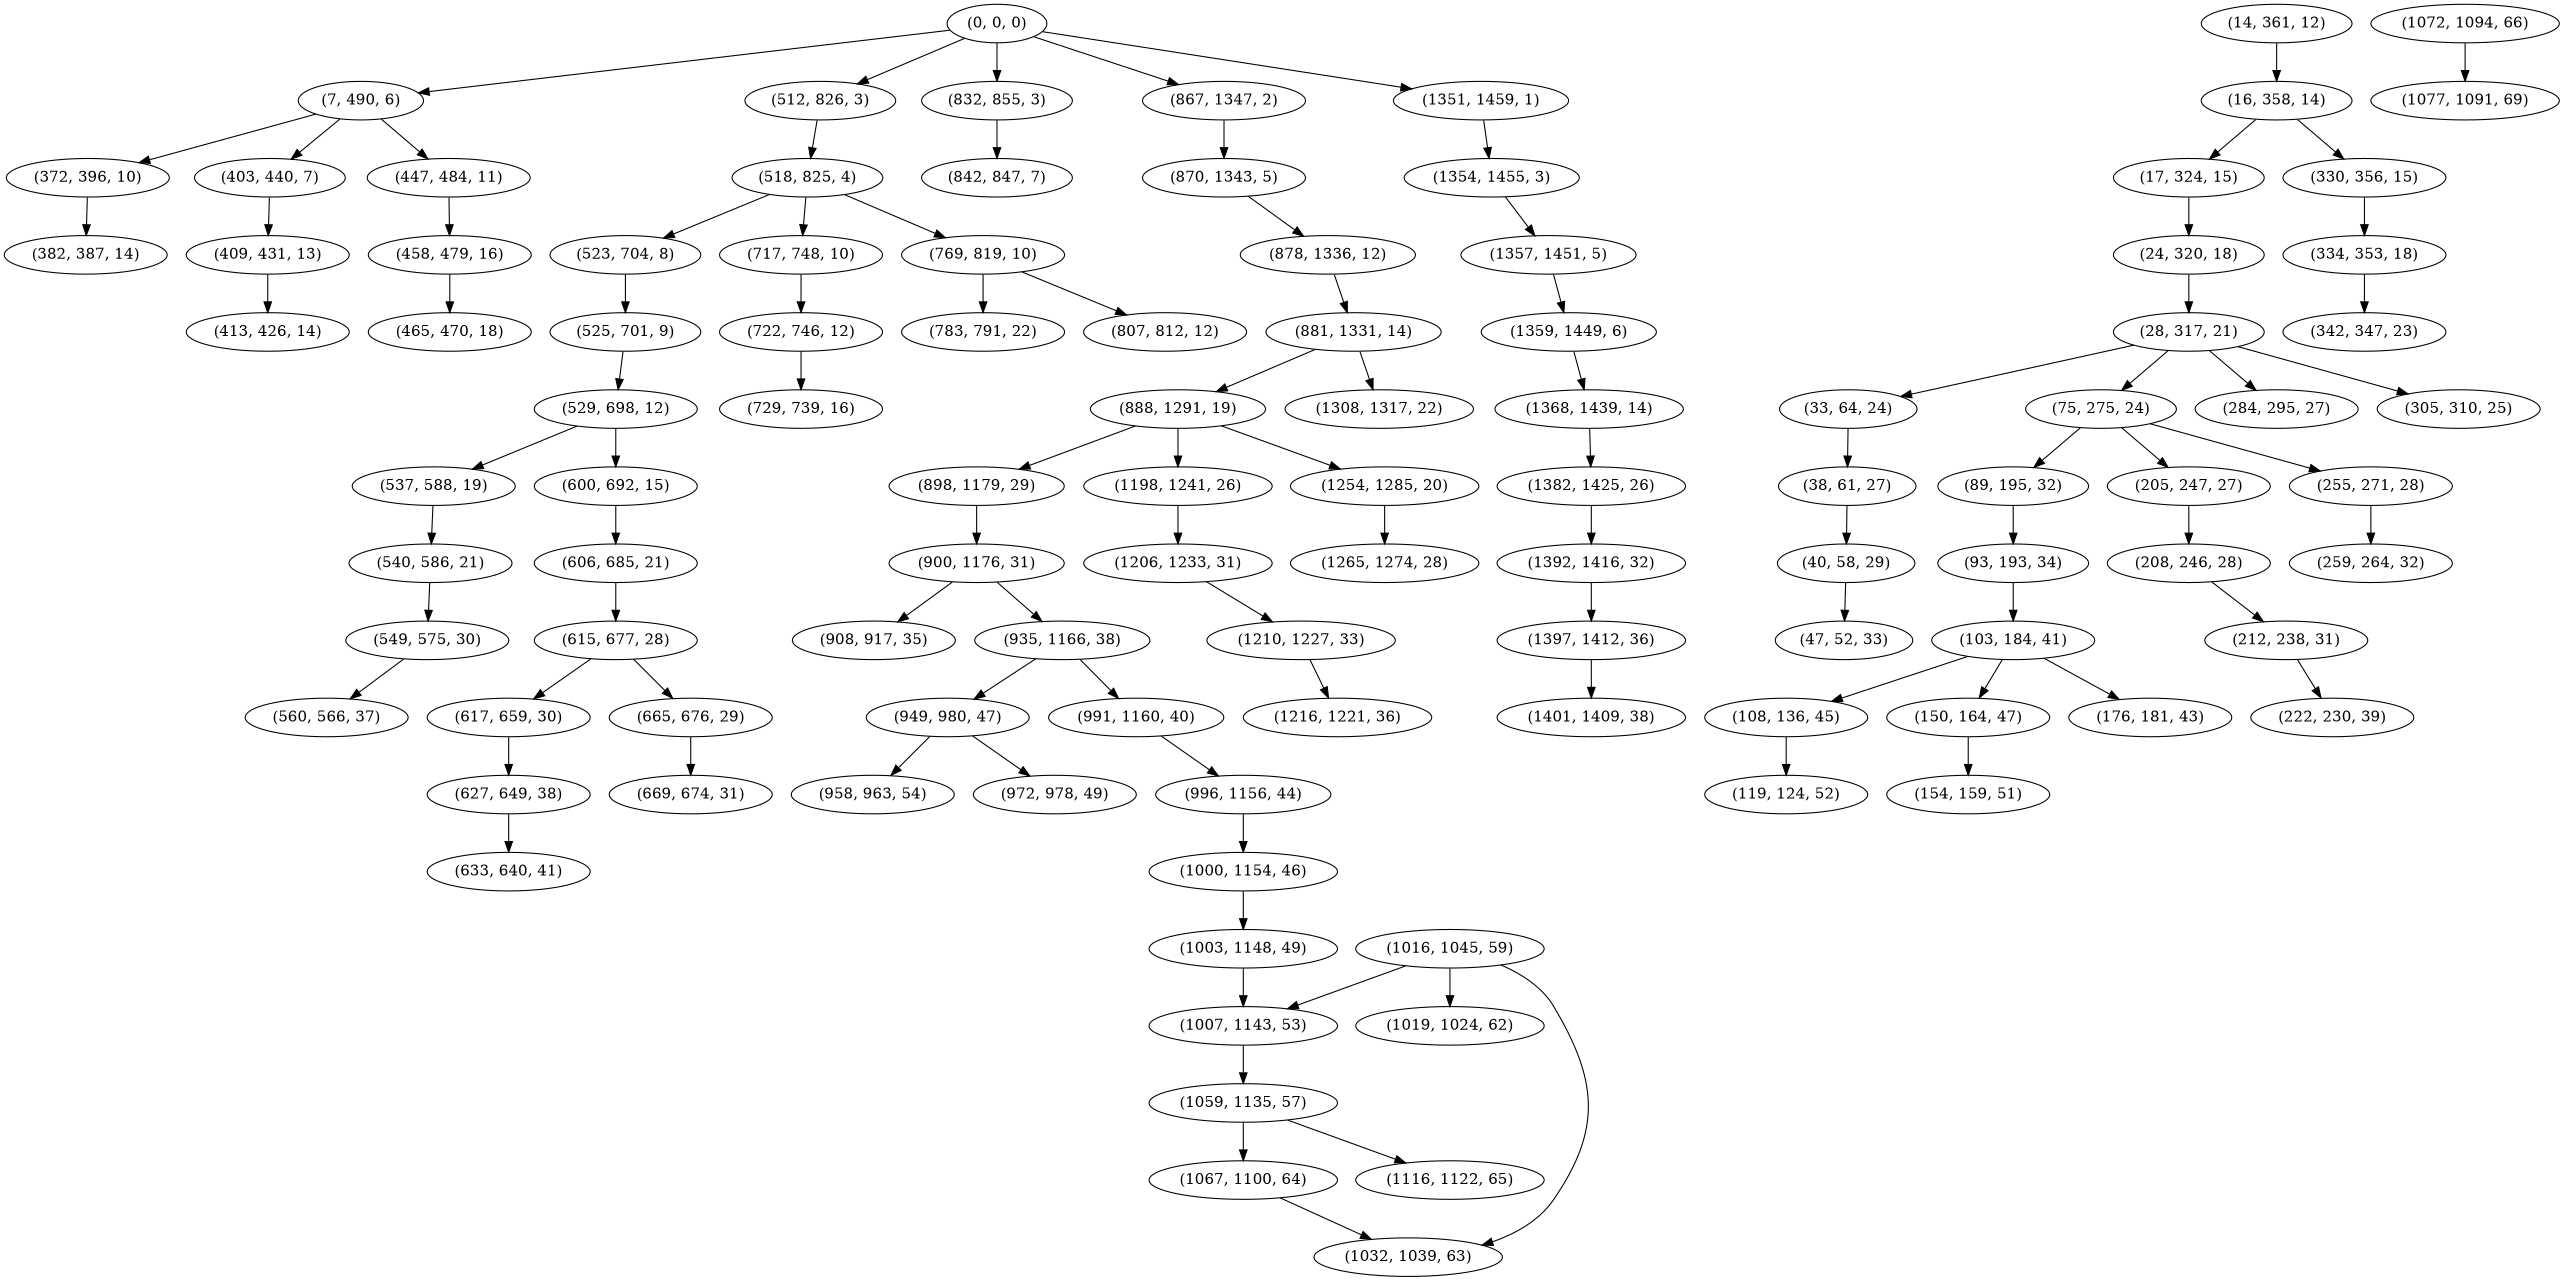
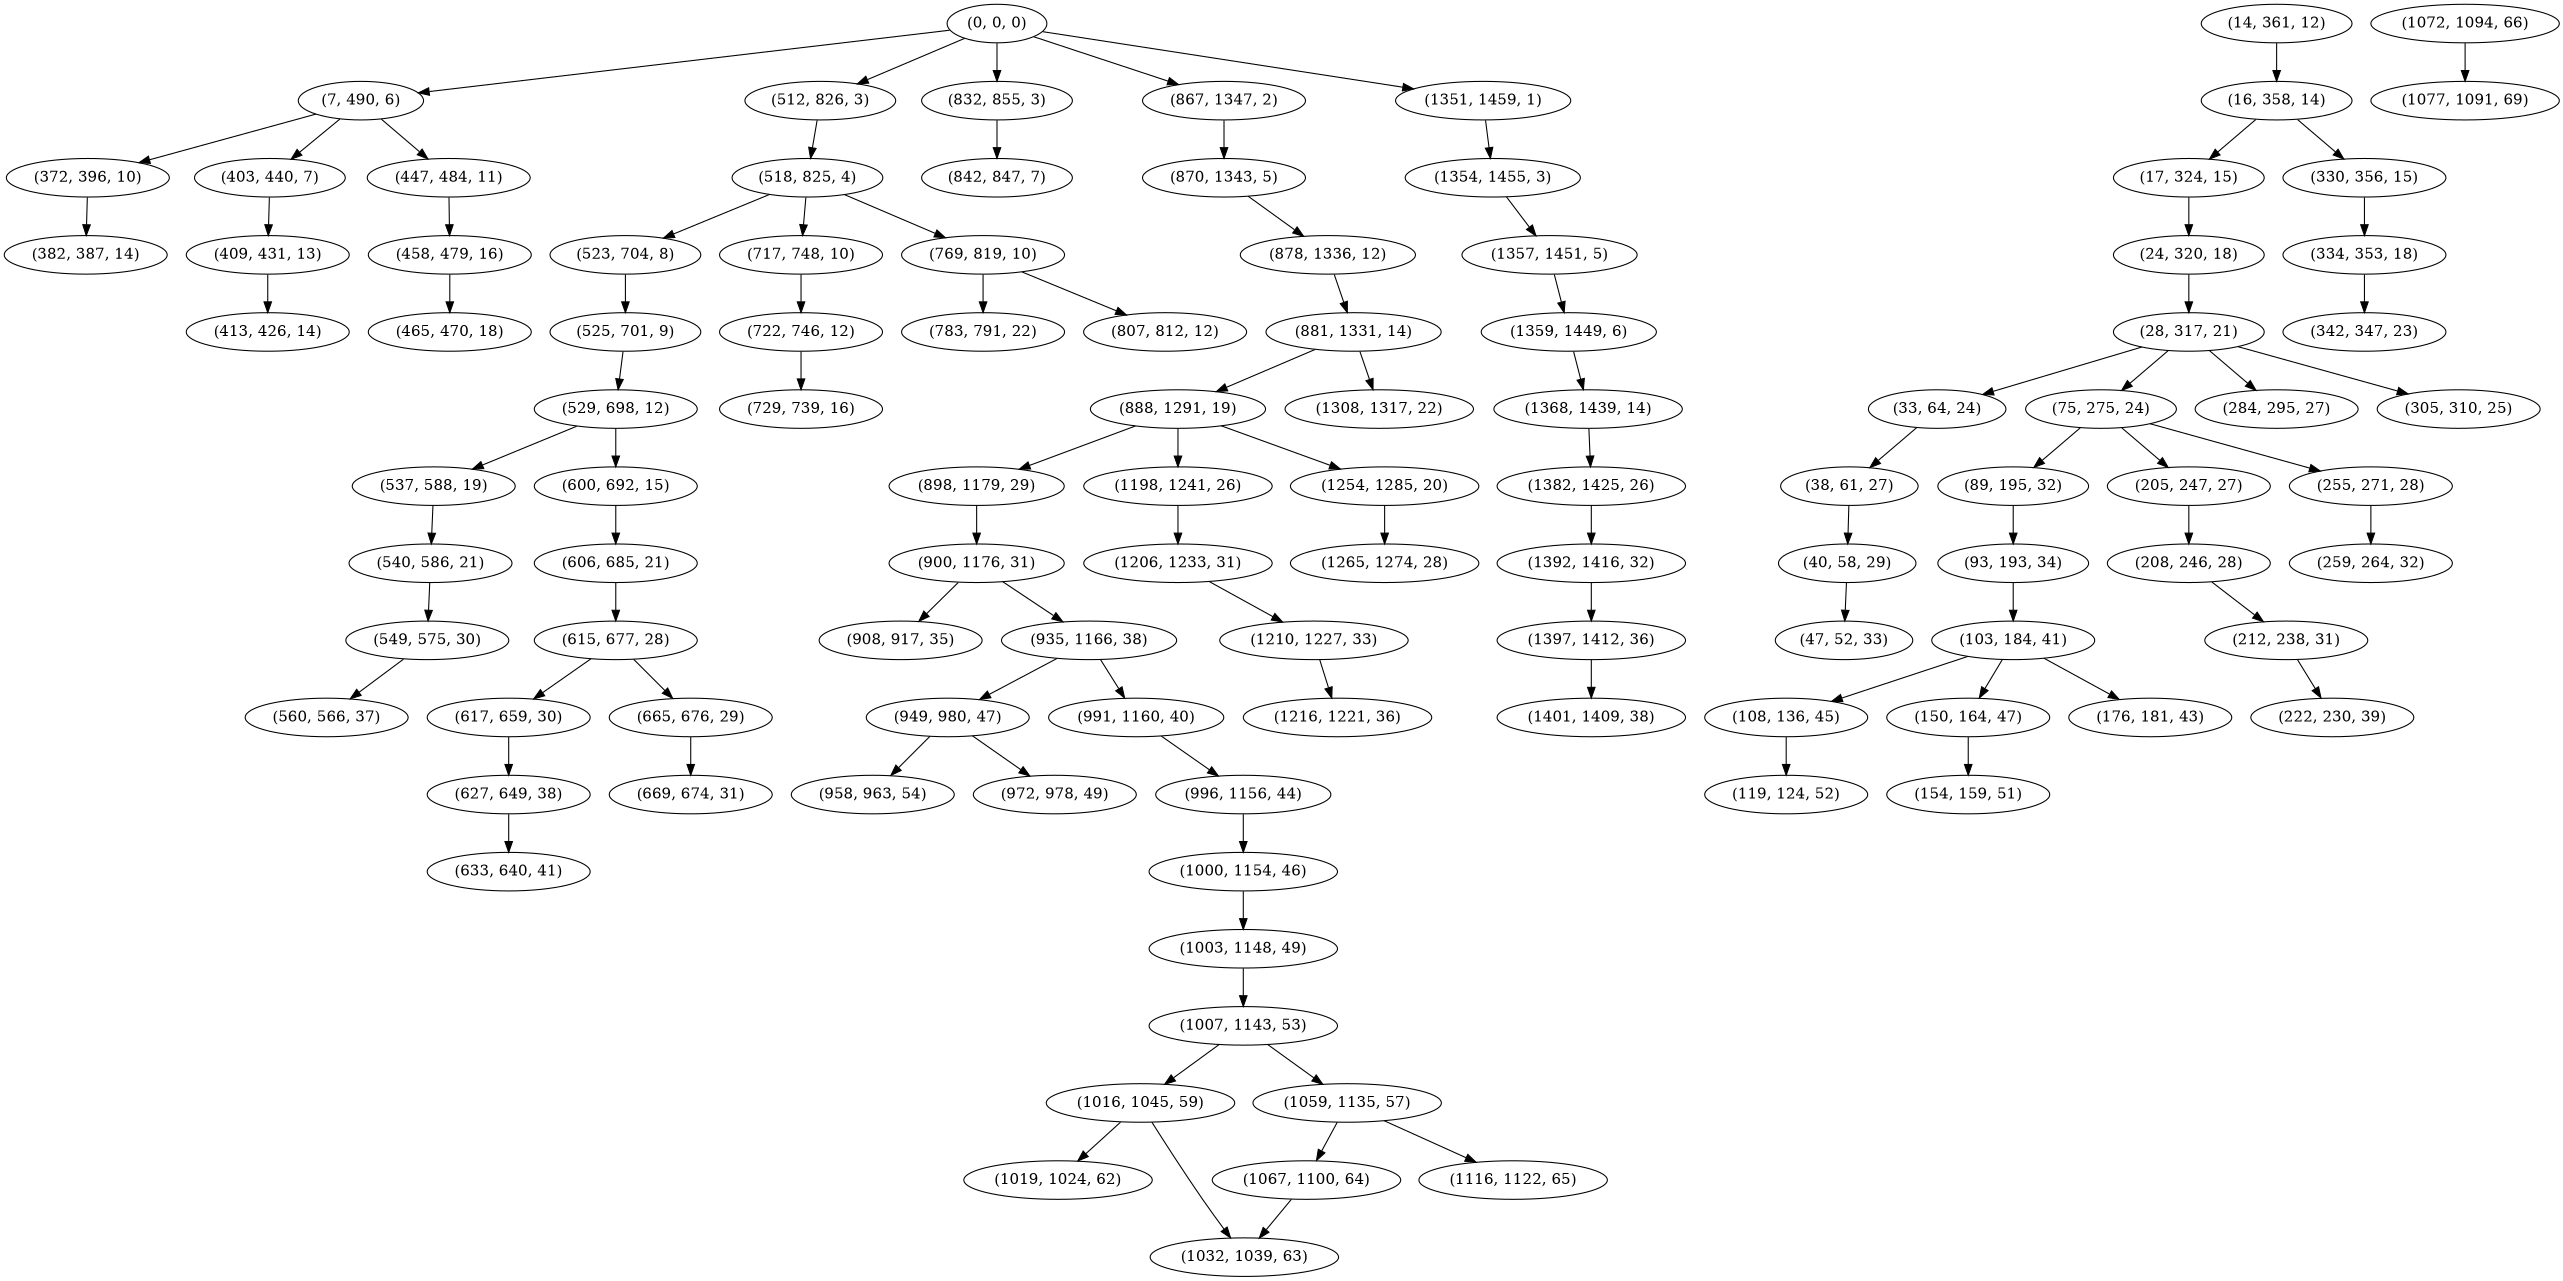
  digraph {
    "(0, 0, 0)"
    "(7, 490, 6)"
    "(512, 826, 3)"
    "(832, 855, 3)"
    "(867, 1347, 2)"
    "(1351, 1459, 1)"
    "(372, 396, 10)"
    "(403, 440, 7)"
    "(447, 484, 11)"
    "(518, 825, 4)"
    "(842, 847, 7)"
    "(870, 1343, 5)"
    "(1354, 1455, 3)"
    "(14, 361, 12)"
    "(16, 358, 14)"
    "(382, 387, 14)"
    "(409, 431, 13)"
    "(458, 479, 16)"
    "(17, 324, 15)"
    "(330, 356, 15)"
    "(24, 320, 18)"
    "(334, 353, 18)"
    "(28, 317, 21)"
    "(33, 64, 24)"
    "(75, 275, 24)"
    "(284, 295, 27)"
    "(305, 310, 25)"
    "(38, 61, 27)"
    "(89, 195, 32)"
    "(205, 247, 27)"
    "(255, 271, 28)"
    "(40, 58, 29)"
    "(47, 52, 33)"
    "(93, 193, 34)"
    "(208, 246, 28)"
    "(259, 264, 32)"
    "(103, 184, 41)"
    "(108, 136, 45)"
    "(150, 164, 47)"
    "(176, 181, 43)"
    "(119, 124, 52)"
    "(154, 159, 51)"
    "(212, 238, 31)"
    "(222, 230, 39)"
    "(342, 347, 23)"
    "(413, 426, 14)"
    "(465, 470, 18)"
    "(523, 704, 8)"
    "(717, 748, 10)"
    "(769, 819, 10)"
    "(525, 701, 9)"
    "(722, 746, 12)"
    "(783, 791, 22)"
    "(807, 812, 12)"
    "(529, 698, 12)"
    "(537, 588, 19)"
    "(600, 692, 15)"
    "(540, 586, 21)"
    "(606, 685, 21)"
    "(549, 575, 30)"
    "(560, 566, 37)"
    "(615, 677, 28)"
    "(617, 659, 30)"
    "(665, 676, 29)"
    "(627, 649, 38)"
    "(669, 674, 31)"
    "(633, 640, 41)"
    "(729, 739, 16)"
    "(878, 1336, 12)"
    "(881, 1331, 14)"
    "(888, 1291, 19)"
    "(1308, 1317, 22)"
    "(898, 1179, 29)"
    "(1198, 1241, 26)"
    "(1254, 1285, 20)"
    "(900, 1176, 31)"
    "(1206, 1233, 31)"
    "(1265, 1274, 28)"
    "(908, 917, 35)"
    "(935, 1166, 38)"
    "(949, 980, 47)"
    "(991, 1160, 40)"
    "(958, 963, 54)"
    "(972, 978, 49)"
    "(996, 1156, 44)"
    "(1000, 1154, 46)"
    "(1003, 1148, 49)"
    "(1007, 1143, 53)"
    "(1016, 1045, 59)"
    "(1059, 1135, 57)"
    "(1019, 1024, 62)"
    "(1032, 1039, 63)"
    "(1067, 1100, 64)"
    "(1116, 1122, 65)"
    "(1072, 1094, 66)"
    "(1077, 1091, 69)"
    "(1210, 1227, 33)"
    "(1216, 1221, 36)"
    "(1357, 1451, 5)"
    "(1359, 1449, 6)"
    "(1368, 1439, 14)"
    "(1382, 1425, 26)"
    "(1392, 1416, 32)"
    "(1397, 1412, 36)"
    "(1401, 1409, 38)"
    "(0, 0, 0)" -> "(7, 490, 6)"
    "(0, 0, 0)" -> "(512, 826, 3)"
    "(0, 0, 0)" -> "(832, 855, 3)"
    "(0, 0, 0)" -> "(867, 1347, 2)"
    "(0, 0, 0)" -> "(1351, 1459, 1)"
    "(7, 490, 6)" -> "(372, 396, 10)"
    "(7, 490, 6)" -> "(403, 440, 7)"
    "(7, 490, 6)" -> "(447, 484, 11)"
    "(512, 826, 3)" -> "(518, 825, 4)"
    "(832, 855, 3)" -> "(842, 847, 7)"
    "(867, 1347, 2)" -> "(870, 1343, 5)"
    "(1351, 1459, 1)" -> "(1354, 1455, 3)"
    "(372, 396, 10)" -> "(382, 387, 14)"
    "(403, 440, 7)" -> "(409, 431, 13)"
    "(447, 484, 11)" -> "(458, 479, 16)"
    "(518, 825, 4)" -> "(523, 704, 8)"
    "(518, 825, 4)" -> "(717, 748, 10)"
    "(518, 825, 4)" -> "(769, 819, 10)"
    "(870, 1343, 5)" -> "(878, 1336, 12)"
    "(1354, 1455, 3)" -> "(1357, 1451, 5)"
    "(14, 361, 12)" -> "(16, 358, 14)"
    "(16, 358, 14)" -> "(17, 324, 15)"
    "(16, 358, 14)" -> "(330, 356, 15)"
    "(409, 431, 13)" -> "(413, 426, 14)"
    "(458, 479, 16)" -> "(465, 470, 18)"
    "(17, 324, 15)" -> "(24, 320, 18)"
    "(330, 356, 15)" -> "(334, 353, 18)"
    "(24, 320, 18)" -> "(28, 317, 21)"
    "(334, 353, 18)" -> "(342, 347, 23)"
    "(28, 317, 21)" -> "(33, 64, 24)"
    "(28, 317, 21)" -> "(75, 275, 24)"
    "(28, 317, 21)" -> "(284, 295, 27)"
    "(28, 317, 21)" -> "(305, 310, 25)"
    "(33, 64, 24)" -> "(38, 61, 27)"
    "(75, 275, 24)" -> "(89, 195, 32)"
    "(75, 275, 24)" -> "(205, 247, 27)"
    "(75, 275, 24)" -> "(255, 271, 28)"
    "(38, 61, 27)" -> "(40, 58, 29)"
    "(89, 195, 32)" -> "(93, 193, 34)"
    "(205, 247, 27)" -> "(208, 246, 28)"
    "(255, 271, 28)" -> "(259, 264, 32)"
    "(40, 58, 29)" -> "(47, 52, 33)"
    "(93, 193, 34)" -> "(103, 184, 41)"
    "(208, 246, 28)" -> "(212, 238, 31)"
    "(103, 184, 41)" -> "(108, 136, 45)"
    "(103, 184, 41)" -> "(150, 164, 47)"
    "(103, 184, 41)" -> "(176, 181, 43)"
    "(108, 136, 45)" -> "(119, 124, 52)"
    "(150, 164, 47)" -> "(154, 159, 51)"
    "(212, 238, 31)" -> "(222, 230, 39)"
    "(523, 704, 8)" -> "(525, 701, 9)"
    "(717, 748, 10)" -> "(722, 746, 12)"
    "(769, 819, 10)" -> "(783, 791, 22)"
    "(769, 819, 10)" -> "(807, 812, 12)"
    "(525, 701, 9)" -> "(529, 698, 12)"
    "(722, 746, 12)" -> "(729, 739, 16)"
    "(529, 698, 12)" -> "(537, 588, 19)"
    "(529, 698, 12)" -> "(600, 692, 15)"
    "(537, 588, 19)" -> "(540, 586, 21)"
    "(600, 692, 15)" -> "(606, 685, 21)"
    "(540, 586, 21)" -> "(549, 575, 30)"
    "(606, 685, 21)" -> "(615, 677, 28)"
    "(549, 575, 30)" -> "(560, 566, 37)"
    "(615, 677, 28)" -> "(617, 659, 30)"
    "(615, 677, 28)" -> "(665, 676, 29)"
    "(617, 659, 30)" -> "(627, 649, 38)"
    "(665, 676, 29)" -> "(669, 674, 31)"
    "(627, 649, 38)" -> "(633, 640, 41)"
    "(878, 1336, 12)" -> "(881, 1331, 14)"
    "(881, 1331, 14)" -> "(888, 1291, 19)"
    "(881, 1331, 14)" -> "(1308, 1317, 22)"
    "(888, 1291, 19)" -> "(898, 1179, 29)"
    "(888, 1291, 19)" -> "(1198, 1241, 26)"
    "(888, 1291, 19)" -> "(1254, 1285, 20)"
    "(898, 1179, 29)" -> "(900, 1176, 31)"
    "(1198, 1241, 26)" -> "(1206, 1233, 31)"
    "(1254, 1285, 20)" -> "(1265, 1274, 28)"
    "(900, 1176, 31)" -> "(908, 917, 35)"
    "(900, 1176, 31)" -> "(935, 1166, 38)"
    "(1206, 1233, 31)" -> "(1210, 1227, 33)"
    "(935, 1166, 38)" -> "(949, 980, 47)"
    "(935, 1166, 38)" -> "(991, 1160, 40)"
    "(949, 980, 47)" -> "(958, 963, 54)"
    "(949, 980, 47)" -> "(972, 978, 49)"
    "(991, 1160, 40)" -> "(996, 1156, 44)"
    "(996, 1156, 44)" -> "(1000, 1154, 46)"
    "(1000, 1154, 46)" -> "(1003, 1148, 49)"
    "(1003, 1148, 49)" -> "(1007, 1143, 53)"
-   "(1016, 1045, 59)" -> "(1007, 1143, 53)"
+   "(1007, 1143, 53)" -> "(1016, 1045, 59)"
    "(1007, 1143, 53)" -> "(1059, 1135, 57)"
    "(1016, 1045, 59)" -> "(1019, 1024, 62)"
    "(1016, 1045, 59)" -> "(1032, 1039, 63)"
    "(1059, 1135, 57)" -> "(1067, 1100, 64)"
    "(1059, 1135, 57)" -> "(1116, 1122, 65)"
    "(1067, 1100, 64)" -> "(1032, 1039, 63)"
    "(1072, 1094, 66)" -> "(1077, 1091, 69)"
    "(1210, 1227, 33)" -> "(1216, 1221, 36)"
    "(1357, 1451, 5)" -> "(1359, 1449, 6)"
    "(1359, 1449, 6)" -> "(1368, 1439, 14)"
    "(1368, 1439, 14)" -> "(1382, 1425, 26)"
    "(1382, 1425, 26)" -> "(1392, 1416, 32)"
    "(1392, 1416, 32)" -> "(1397, 1412, 36)"
    "(1397, 1412, 36)" -> "(1401, 1409, 38)"
  }
